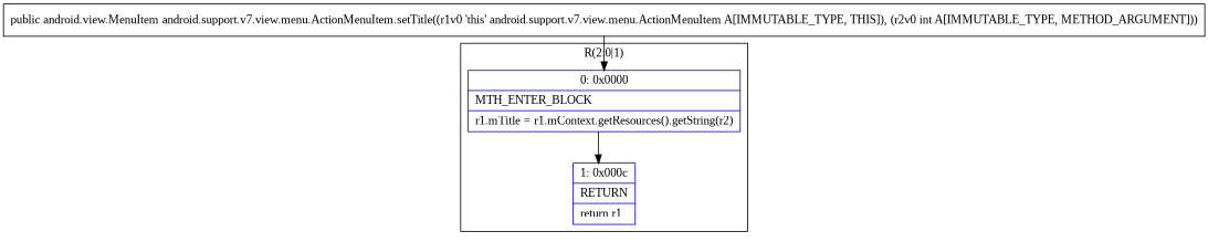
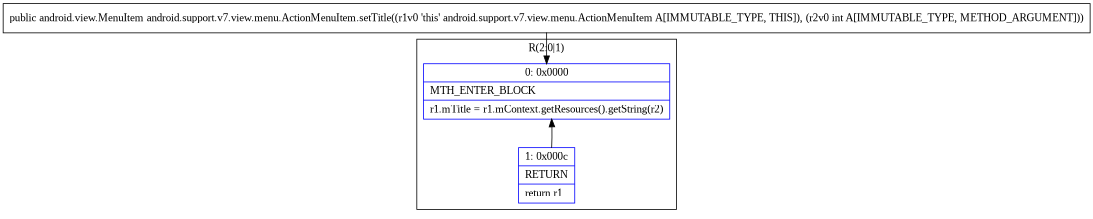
  digraph {
    fontname="Liberation Serif"
    node [color=blue shape=record fontname="Liberation Serif"]
    edge [fontname="Liberation Serif"]
    n1 [label="{0\:\ 0x0000|MTH_ENTER_BLOCK\l|r1.mTitle = r1.mContext.getResources().getString(r2)\l}"]
    n2 [label="{1\:\ 0x000c|RETURN\l|return r1\l}"]
    n3 [label="{public android.view.MenuItem android.support.v7.view.menu.ActionMenuItem.setTitle((r1v0 'this' android.support.v7.view.menu.ActionMenuItem A[IMMUTABLE_TYPE, THIS]), (r2v0 int A[IMMUTABLE_TYPE, METHOD_ARGUMENT])) }" color=""]
    subgraph cluster_1 {
      label="R(2:0|1)"
      n1
      n2
    }
-   n1 -> n2
+   n2 -> n1
    n3 -> n1
  }
